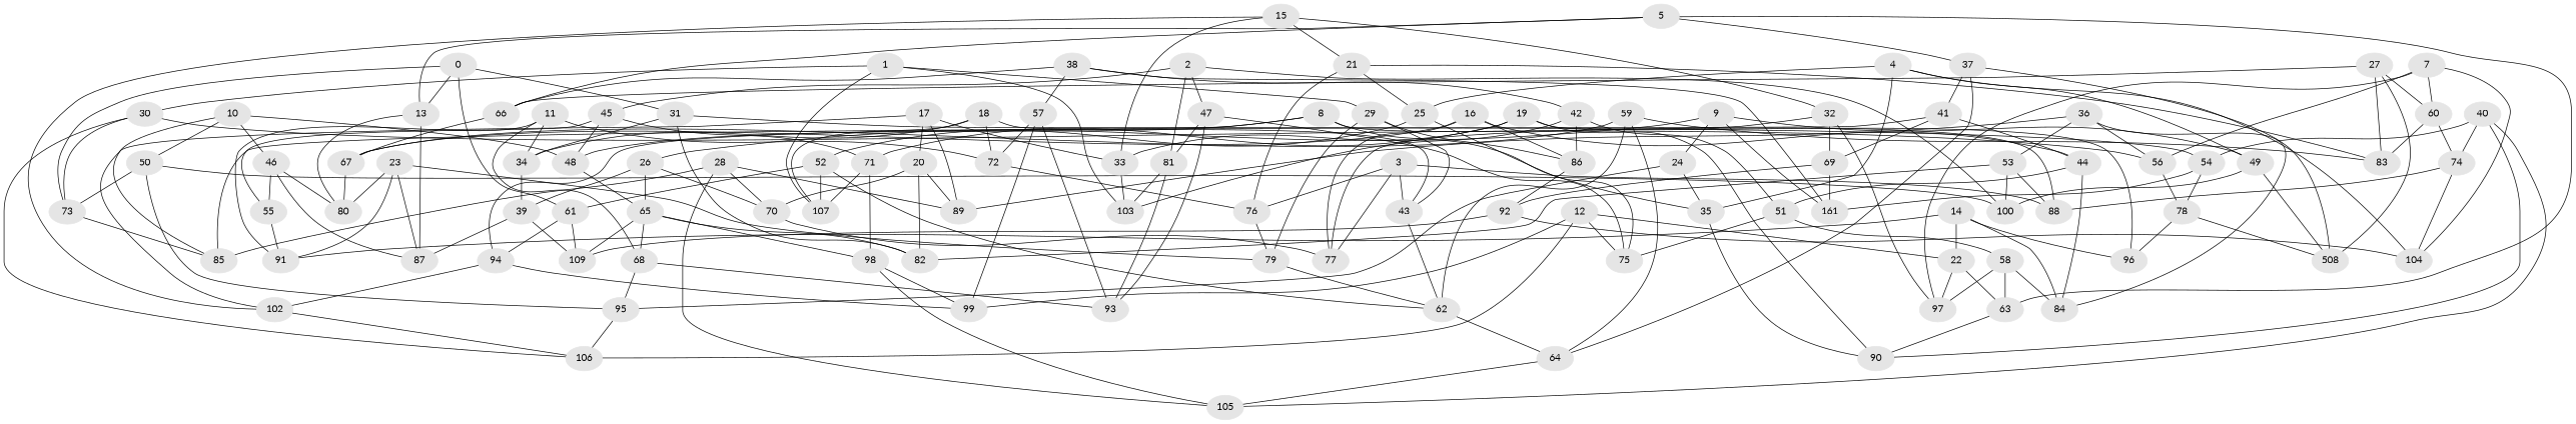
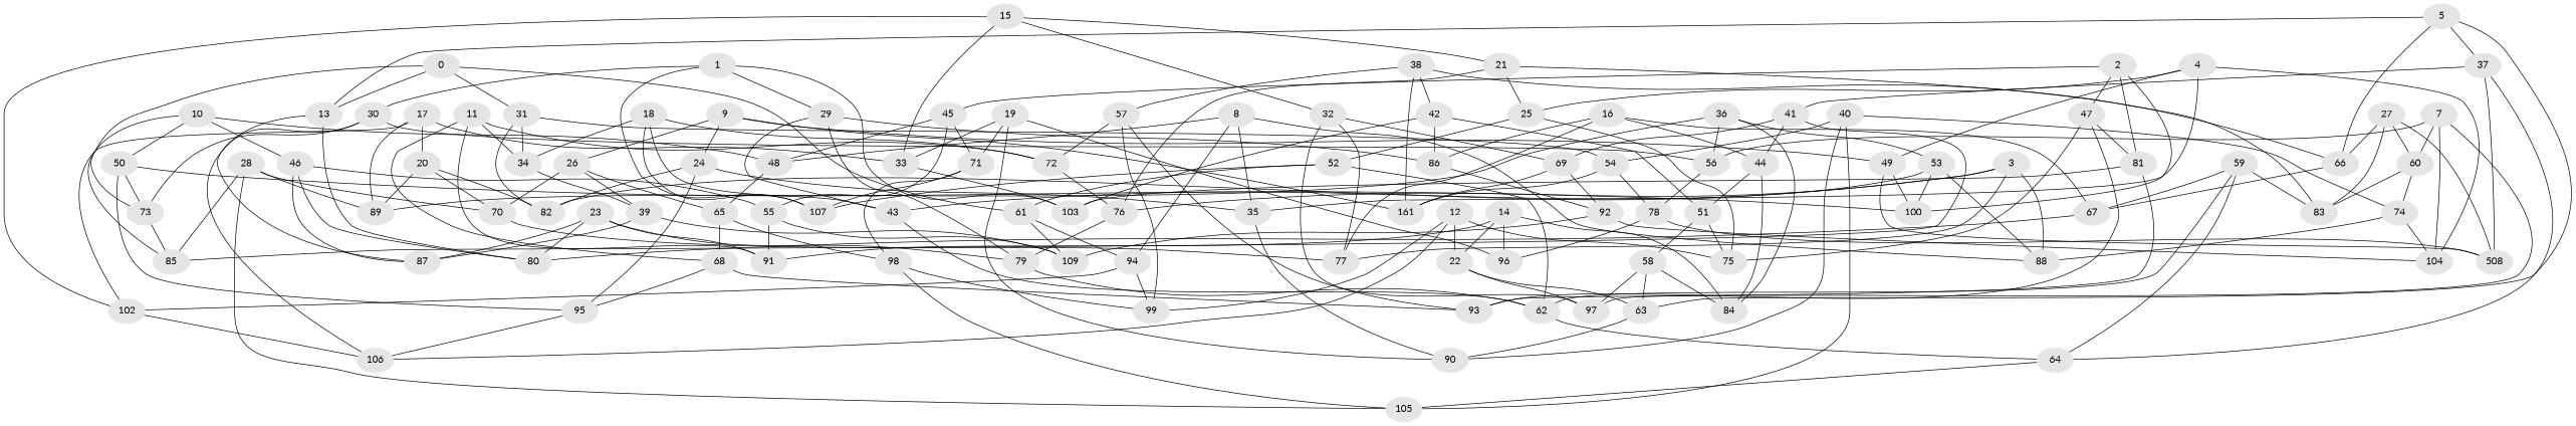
  graph {
    fontname=Lato
    node [color=gray90 fontname=Lato style=filled]
    edge [fontname=Lato]
    1
    29
    30
    103
    107
    43
    86
    79
    73
    56
    106
    2
    45
    47
    81
    100
    48
    71
    55
    75
    93
    3
    76
    77
    88
    62
    4
    25
    35
    49
    104
    52
    90
    n34 [label=508]
    5
    13
    37
    63
    66
    80
    87
    41
    64
    67
    n45 [label=0]
    31
    61
    34
    82
    54
    94
    109
    85
    7
    60
    97
    78
    83
    74
    8
    65
    99
    102
    9
    24
    26
    n67 [label=161]
    95
    70
    39
    10
    46
    50
    11
    68
    72
    91
    12
    22
    14
    84
    96
    15
    21
    32
    33
    69
    16
    44
    51
    92
    17
    20
    89
    18
    19
    98
    23
    27
    28
    105
    36
    53
    38
    42
    57
    40
    58
    59
    1 -- 29
    1 -- 30
    1 -- 103
    1 -- 107
    29 -- 43
    29 -- 86
    29 -- 79
    30 -- 73
    30 -- 56
    30 -- 106
    43 -- 62
    86 -- 92
    79 -- 62
    73 -- 85
    56 -- 78
    2 -- 45
    2 -- 47
    2 -- 81
    2 -- 100
    45 -- 48
    45 -- 71
    45 -- 55
    47 -- 81
    47 -- 75
    47 -- 93
    81 -- 103
    81 -- 93
    48 -- 65
    71 -- 107
    71 -- 98
-   65 -- 109
+   55 -- 109
    55 -- 91
    3 -- 43
    3 -- 76
    3 -- 77
    3 -- 88
    76 -- 79
    62 -- 64
    4 -- 25
    4 -- 35
    4 -- 49
    4 -- 104
    25 -- 75
    25 -- 52
    35 -- 90
    49 -- 100
    49 -- n34
    52 -- 107
    52 -- 62
    52 -- 61
    5 -- 13
    5 -- 37
    5 -- 63
    5 -- 66
    13 -- 80
    13 -- 87
    37 -- n34
    37 -- 41
    37 -- 64
    63 -- 90
    66 -- 67
    41 -- 85
    41 -- 69
    41 -- 44
    64 -- 105
    67 -- 80
    n45 -- 73
    n45 -- 13
    n45 -- 31
    n45 -- 61
    31 -- 34
    31 -- 82
    31 -- 54
    61 -- 94
    61 -- 109
    34 -- 39
    54 -- 78
    54 -- n67
    94 -- 99
    94 -- 102
    7 -- 56
    7 -- 104
    7 -- 60
    7 -- 97
    60 -- 83
    60 -- 74
    78 -- n34
    78 -- 96
    74 -- 88
    74 -- 104
    8 -- 48
    8 -- 88
    8 -- 35
    8 -- 94
    65 -- 68
    65 -- 98
    102 -- 106
    9 -- 49
    9 -- 24
    9 -- 26
    9 -- n67
    24 -- 35
-   65 -- 82
+   24 -- 82
    24 -- 95
    26 -- 65
    26 -- 70
    26 -- 39
    95 -- 106
    70 -- 77
    39 -- 87
    39 -- 109
    10 -- 48
    10 -- 85
    10 -- 46
    10 -- 50
    46 -- 55
    46 -- 80
    46 -- 87
    50 -- 73
    50 -- 100
    50 -- 95
    11 -- 34
    11 -- 68
    11 -- 72
    11 -- 91
    68 -- 93
    68 -- 95
    72 -- 76
    12 -- 106
    12 -- 75
    12 -- 99
    12 -- 22
    22 -- 63
    22 -- 97
    14 -- 91
    14 -- 22
    14 -- 84
    14 -- 96
    15 -- 102
    15 -- 21
    15 -- 32
    15 -- 33
    21 -- 76
    21 -- 25
    21 -- 83
    32 -- 77
    32 -- 97
    32 -- 69
    33 -- 103
    69 -- n67
    69 -- 92
    16 -- 86
    16 -- 77
    16 -- 67
    16 -- 44
    44 -- 84
    44 -- 51
    51 -- 75
    51 -- 58
    92 -- 104
    92 -- 109
    17 -- 102
    17 -- 33
    17 -- 20
    17 -- 89
    20 -- 82
    20 -- 70
    20 -- 89
    18 -- 107
    18 -- 43
    18 -- 34
    18 -- 72
    19 -- 71
    19 -- 90
    19 -- 96
    19 -- 33
    98 -- 99
    98 -- 105
    23 -- 79
    23 -- 80
    23 -- 87
    23 -- 91
    27 -- n34
    27 -- 66
    27 -- 60
    27 -- 83
    28 -- 85
    28 -- 70
    28 -- 89
    28 -- 105
    36 -- 56
    36 -- 84
    36 -- 89
    36 -- 53
    53 -- 100
    53 -- 88
    53 -- 82
    38 -- 66
    38 -- n67
    38 -- 42
    38 -- 57
    42 -- 103
    42 -- 86
    42 -- 51
    57 -- 93
    57 -- 99
    57 -- 72
    40 -- 90
    40 -- 54
    40 -- 74
    40 -- 105
    58 -- 63
    58 -- 97
    58 -- 84
    59 -- 62
    59 -- 64
    59 -- 67
    59 -- 83
  }
